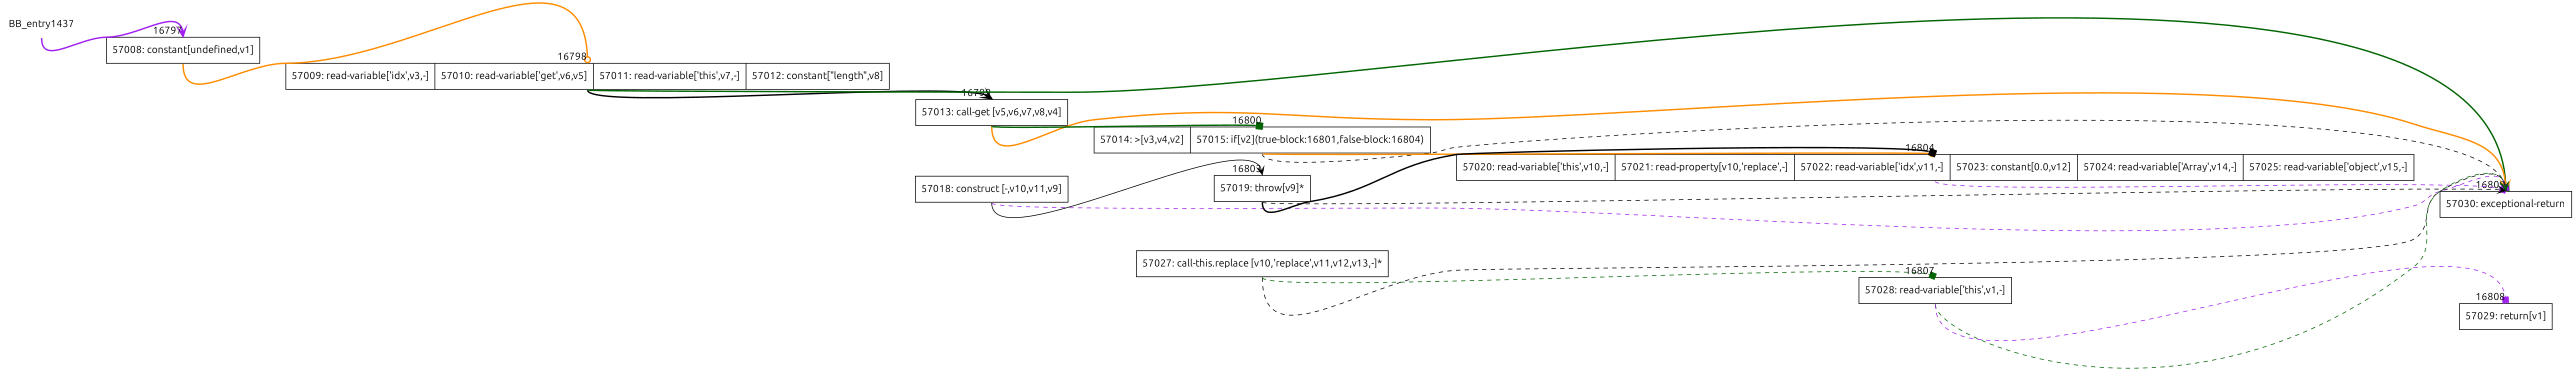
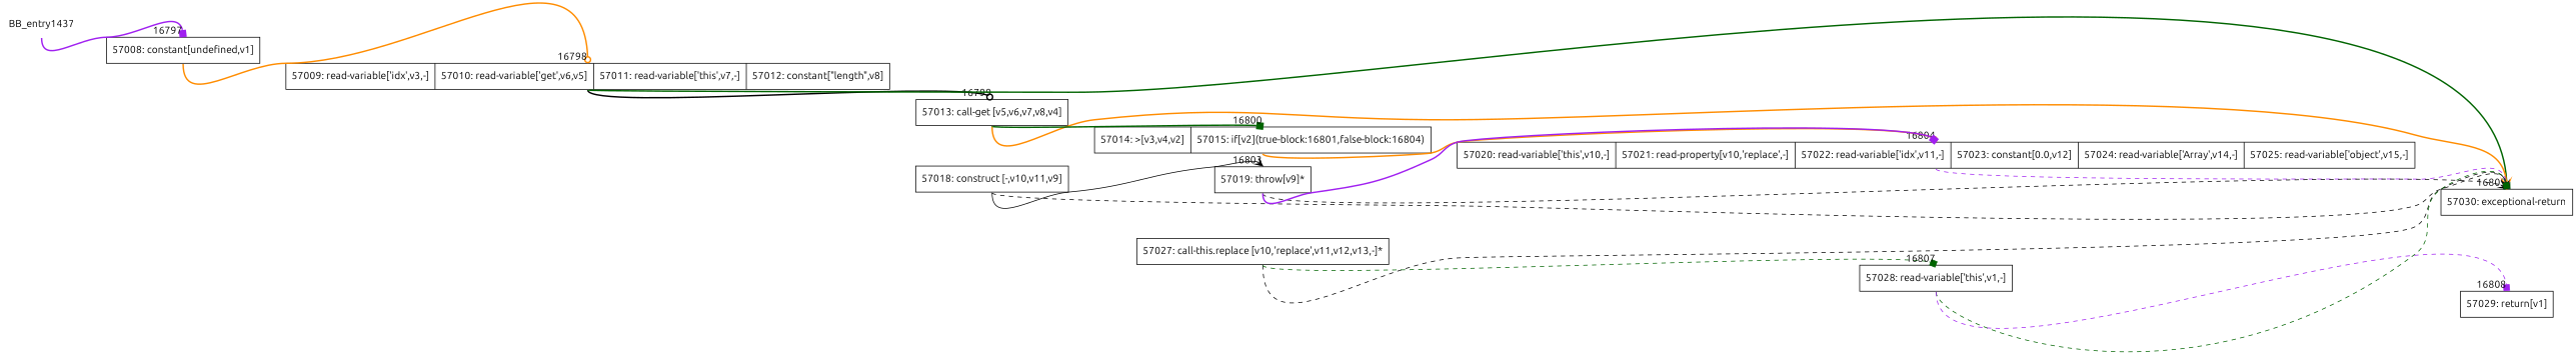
  digraph {
    fontname=Ubuntu
    rankdir=LR
    node [fontname=Ubuntu shape=record]
    edge [arrowhead=box color=black fontname=Ubuntu headport=n style=bold tailport=s]
    BB_entry1437 [shape=none]
    n2 [label="{57008: constant[undefined,v1]}"]
    n3 [label="{57009: read-variable['idx',v3,-]|57010: read-variable['get',v6,v5]|57011: read-variable['this',v7,-]|57012: constant[\"length\",v8]}"]
    n4 [label="{57013: call-get [v5,v6,v7,v8,v4]}"]
    n5 [label="{57030: exceptional-return}"]
    n6 [label="{57014: \>[v3,v4,v2]|57015: if[v2](true-block:16801,false-block:16804)}"]
    n7 [label="{57020: read-variable['this',v10,-]|57021: read-property[v10,'replace',-]|57022: read-variable['idx',v11,-]|57023: constant[0.0,v12]|57024: read-variable['Array',v14,-]|57025: read-variable['object',v15,-]}"]
    n8 [label="{57018: construct [-,v10,v11,v9]}"]
    n9 [label="{57019: throw[v9]*}"]
    n10 [label="{57027: call-this.replace [v10,'replace',v11,v12,v13,-]*}"]
    n11 [label="{57028: read-variable['this',v1,-]}"]
    n12 [label="{57029: return[v1]}"]
-   BB_entry1437 -> n2 [arrowhead=vee color=purple headlabel="    16797"]
+   BB_entry1437 -> n2 [color=purple headlabel="    16797"]
    n2 -> n3 [arrowhead=odot color=darkorange headlabel="      16798"]
-   n3 -> n4 [arrowhead=vee headlabel="      16799"]
+   n3 -> n4 [arrowhead=odot headlabel="      16799"]
    n3 -> n5 [color=darkgreen headlabel="      16809"]
    n4 -> n5 [arrowhead=vee color=darkorange]
    n4 -> n6 [color=darkgreen headlabel="      16800"]
-   n6 -> n5 [style=dashed]
    n6 -> n7 [arrowhead=odot color=darkorange headlabel="      16804"]
    n7 -> n5 [color=purple style=dashed]
-   n8 -> n5 [color=purple style=dashed]
+   n8 -> n5 [style=dashed]
    n8 -> n9 [arrowhead=vee headlabel="      16803" style=solid]
    n9 -> n5 [arrowhead=vee style=dashed]
-   n9 -> n7
+   n9 -> n7 [color=purple]
    n10 -> n5 [arrowhead=vee style=dashed]
    n10 -> n11 [color=darkgreen headlabel="      16807" style=dashed]
-   n11 -> n5 [arrowhead=vee color=darkgreen style=dashed]
+   n11 -> n5 [color=darkgreen style=dashed]
    n11 -> n12 [color=purple headlabel="      16808" style=dashed]
  }
